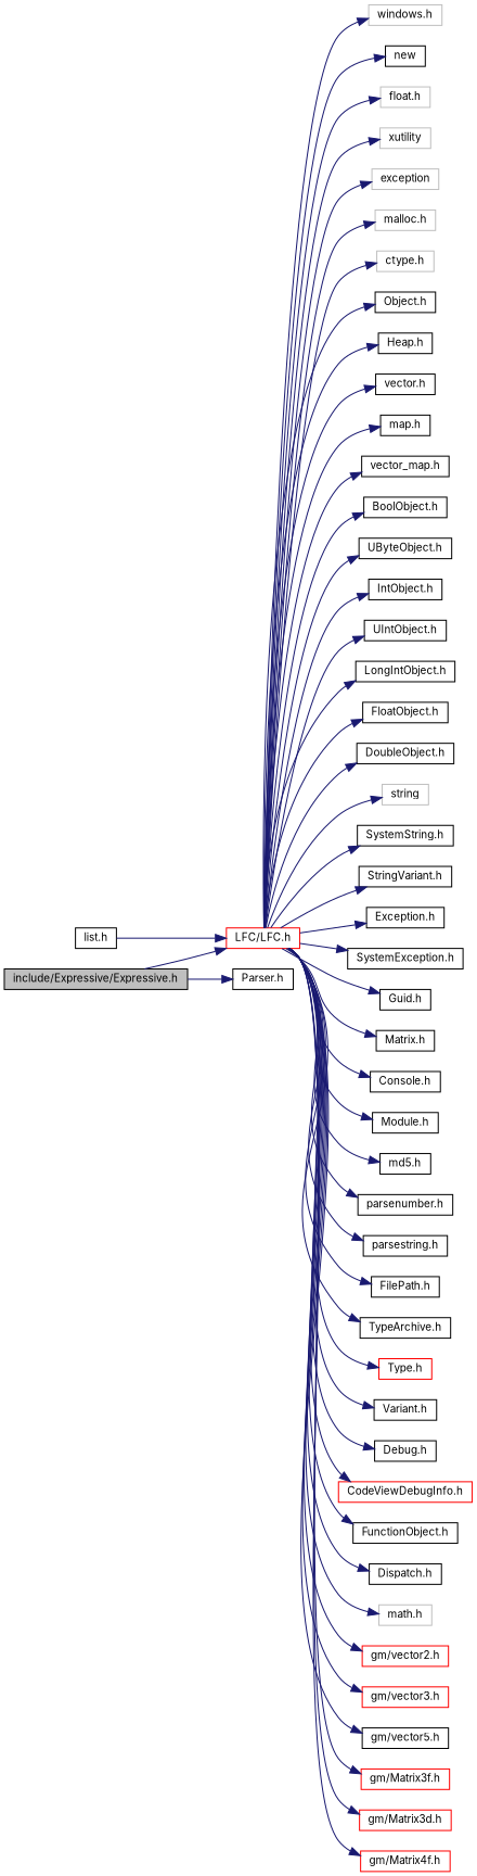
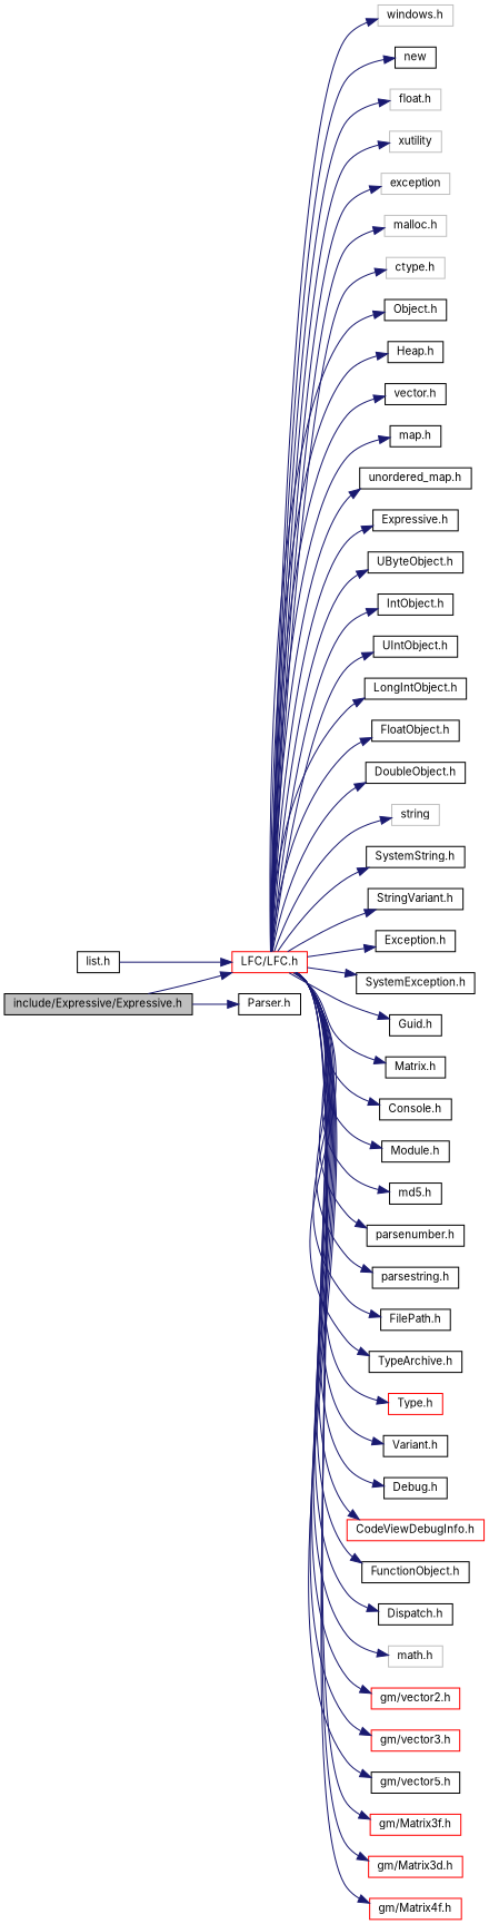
  digraph {
    fontname=Inter
    rankdir=LR
    node [color=black fillcolor=white fontname=Inter fontsize=10 shape=record style=filled]
    edge [color=midnightblue fontname=Inter fontsize=10 labelfontname=Helvetica labelfontsize=10 style=solid]
    n1 [fillcolor=grey75 fontcolor=black height=0.2 label="include/Expressive/Expressive.h" width=0.4]
    n2 [color=red height=0.2 label="LFC/LFC.h" width=0.4]
    n3 [height=0.2 label="Parser.h" width=0.4]
    n4 [color=grey75 height=0.2 label="windows.h" width=0.4]
    n5 [height=0.2 label=new width=0.4]
    n6 [color=grey75 height=0.2 label="float.h" width=0.4]
    n7 [color=grey75 height=0.2 label=xutility width=0.4]
    n8 [color=grey75 height=0.2 label=exception width=0.4]
    n9 [color=grey75 height=0.2 label="malloc.h" width=0.4]
    n10 [color=grey75 height=0.2 label="ctype.h" width=0.4]
    n11 [height=0.2 label="Object.h" width=0.4]
    n12 [height=0.2 label="Heap.h" width=0.4]
    n13 [height=0.2 label="vector.h" width=0.4]
    n14 [height=0.2 label="map.h" width=0.4]
-   n15 [height=0.2 label="vector_map.h" width=0.4]
-   n16 [height=0.2 label="BoolObject.h" width=0.4]
+   n15 [height=0.2 label="unordered_map.h" width=0.4]
+   n16 [height=0.2 label="Expressive.h" width=0.4]
    n17 [height=0.2 label="UByteObject.h" width=0.4]
    n18 [height=0.2 label="IntObject.h" width=0.4]
    n19 [height=0.2 label="UIntObject.h" width=0.4]
    n20 [height=0.2 label="LongIntObject.h" width=0.4]
    n21 [height=0.2 label="FloatObject.h" width=0.4]
    n22 [height=0.2 label="DoubleObject.h" width=0.4]
    n23 [color=grey75 height=0.2 label=string width=0.4]
    n24 [height=0.2 label="SystemString.h" width=0.4]
    n25 [height=0.2 label="StringVariant.h" width=0.4]
    n26 [height=0.2 label="Exception.h" width=0.4]
    n27 [height=0.2 label="SystemException.h" width=0.4]
    n28 [height=0.2 label="Guid.h" width=0.4]
    n29 [height=0.2 label="Matrix.h" width=0.4]
    n30 [height=0.2 label="Console.h" width=0.4]
    n31 [height=0.2 label="Module.h" width=0.4]
    n32 [height=0.2 label="md5.h" width=0.4]
    n33 [height=0.2 label="parsenumber.h" width=0.4]
    n34 [height=0.2 label="parsestring.h" width=0.4]
    n35 [height=0.2 label="FilePath.h" width=0.4]
    n36 [height=0.2 label="TypeArchive.h" width=0.4]
    n37 [color=red height=0.2 label="Type.h" width=0.4]
    n38 [height=0.2 label="Variant.h" width=0.4]
    n39 [height=0.2 label="Debug.h" width=0.4]
    n40 [color=red height=0.2 label="CodeViewDebugInfo.h" width=0.4]
    n41 [height=0.2 label="FunctionObject.h" width=0.4]
    n42 [height=0.2 label="Dispatch.h" width=0.4]
    n43 [color=grey75 height=0.2 label="math.h" width=0.4]
    n44 [color=red height=0.2 label="gm/vector2.h" width=0.4]
    n45 [color=red height=0.2 label="gm/vector3.h" width=0.4]
    n46 [height=0.2 label="gm/vector5.h" width=0.4]
    n47 [color=red height=0.2 label="gm/Matrix3f.h" width=0.4]
    n48 [color=red height=0.2 label="gm/Matrix3d.h" width=0.4]
    n49 [color=red height=0.2 label="gm/Matrix4f.h" width=0.4]
    n50 [height=0.2 label="list.h" width=0.4]
    n1 -> n2
    n1 -> n3
    n2 -> n4
    n2 -> n5
    n2 -> n6
    n2 -> n7
    n2 -> n8
    n2 -> n9
    n2 -> n10
    n2 -> n11
    n2 -> n12
    n2 -> n13
    n2 -> n14
    n2 -> n15
    n2 -> n16
    n2 -> n17
    n2 -> n18
    n2 -> n19
    n2 -> n20
    n2 -> n21
    n2 -> n22
    n2 -> n23
    n2 -> n24
    n2 -> n25
    n2 -> n26
    n2 -> n27
    n2 -> n28
    n2 -> n29
    n2 -> n30
    n2 -> n31
    n2 -> n32
    n2 -> n33
    n2 -> n34
    n2 -> n35
    n2 -> n36
    n2 -> n37
    n2 -> n38
    n2 -> n39
    n2 -> n40
    n2 -> n41
    n2 -> n42
    n2 -> n43
    n2 -> n44
    n2 -> n45
    n2 -> n46
    n2 -> n47
    n2 -> n48
    n2 -> n49
    n50 -> n2
  }
